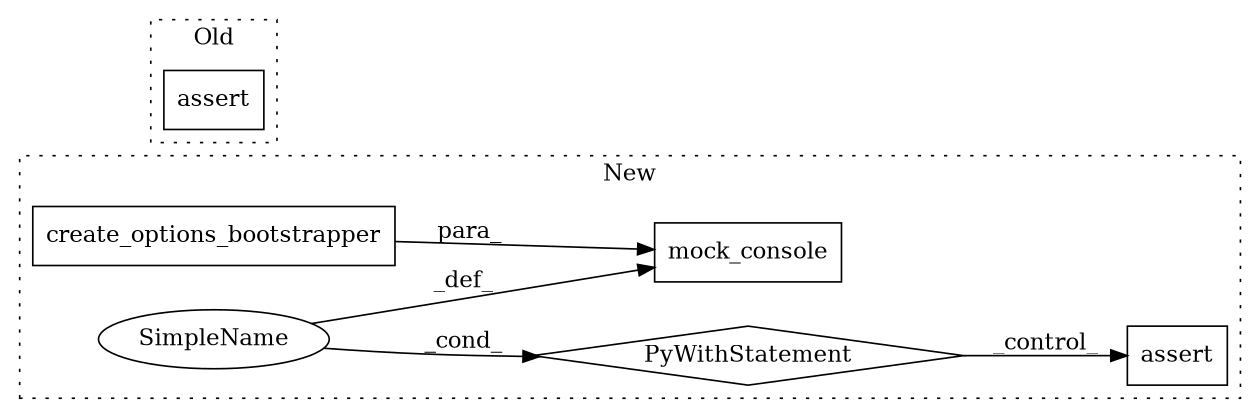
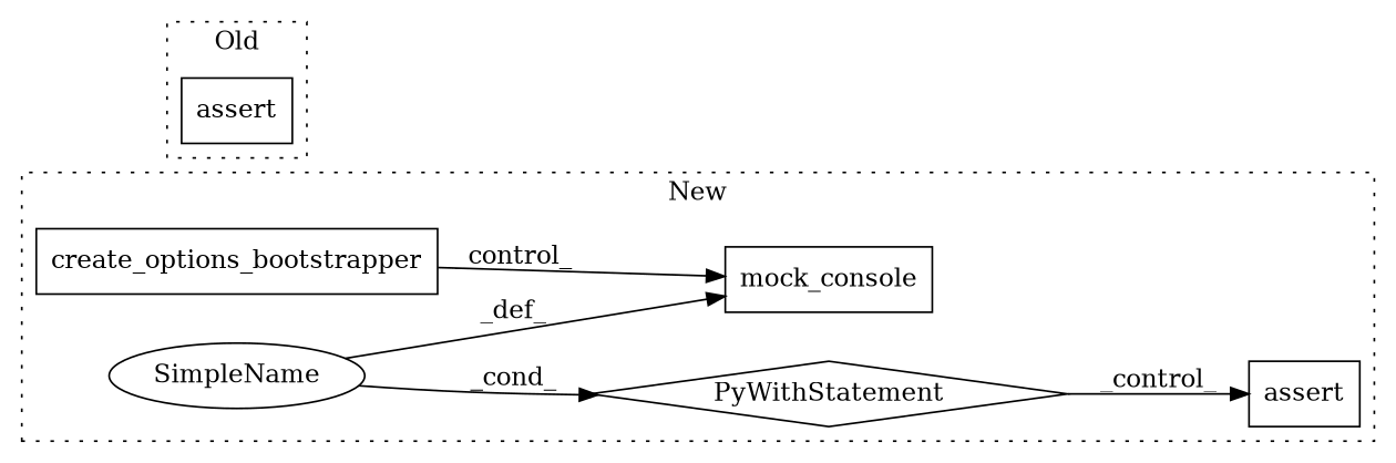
  digraph {
    rankdir=LR
    node [a=32 l=7 shape=box]
    n1 [l=29 label=create_options_bootstrapper s=1074]
    n2 [a=104 l="10,2" label=PyWithStatement s="1051,1104" shape=diamond]
    n3 [a=42 label=SimpleName shape=ellipse l=""]
    n4 [a=6 label=assert s=1576]
    n5 [l="13,1" label=mock_console s="1061,1103"]
    n6 [a=6 label=assert s=1499]
    subgraph cluster_1 {
      label=New
      style=dotted
      n1
      n2
      n3
      n4
      n5
    }
    subgraph cluster_2 {
      label=Old
      style=dotted
      n6
    }
-   n1 -> n5 [label=_para_]
+   n1 -> n5 [label=_control_]
    n2 -> n4 [label=_control_]
    n3 -> n2 [label=_cond_]
    n3 -> n5 [label=_def_]
  }
